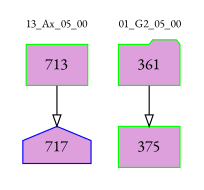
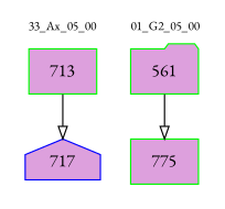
  digraph {
    fontname="EB Garamond"
    node [color=green fillcolor=plum fontname="EB Garamond" shape=box style=filled]
    edge [arrowhead=onormal color=black fontname="EB Garamond"]
    n1 [label=713]
    n2 [color=blue label=717 shape=house]
-   n3 [label=361 shape=folder]
-   n4 [label=375]
+   n3 [label=561 shape=folder]
+   n4 [label=775]
    subgraph cluster_1 {
      color=white
      fontsize=10
-     label="13_Ax_05_00"
+     label="33_Ax_05_00"
      n1
      n2
    }
    subgraph cluster_2 {
      color=white
      fontsize=10
      label="01_G2_05_00"
      n3
      n4
    }
    n1 -> n2
    n3 -> n4
  }
